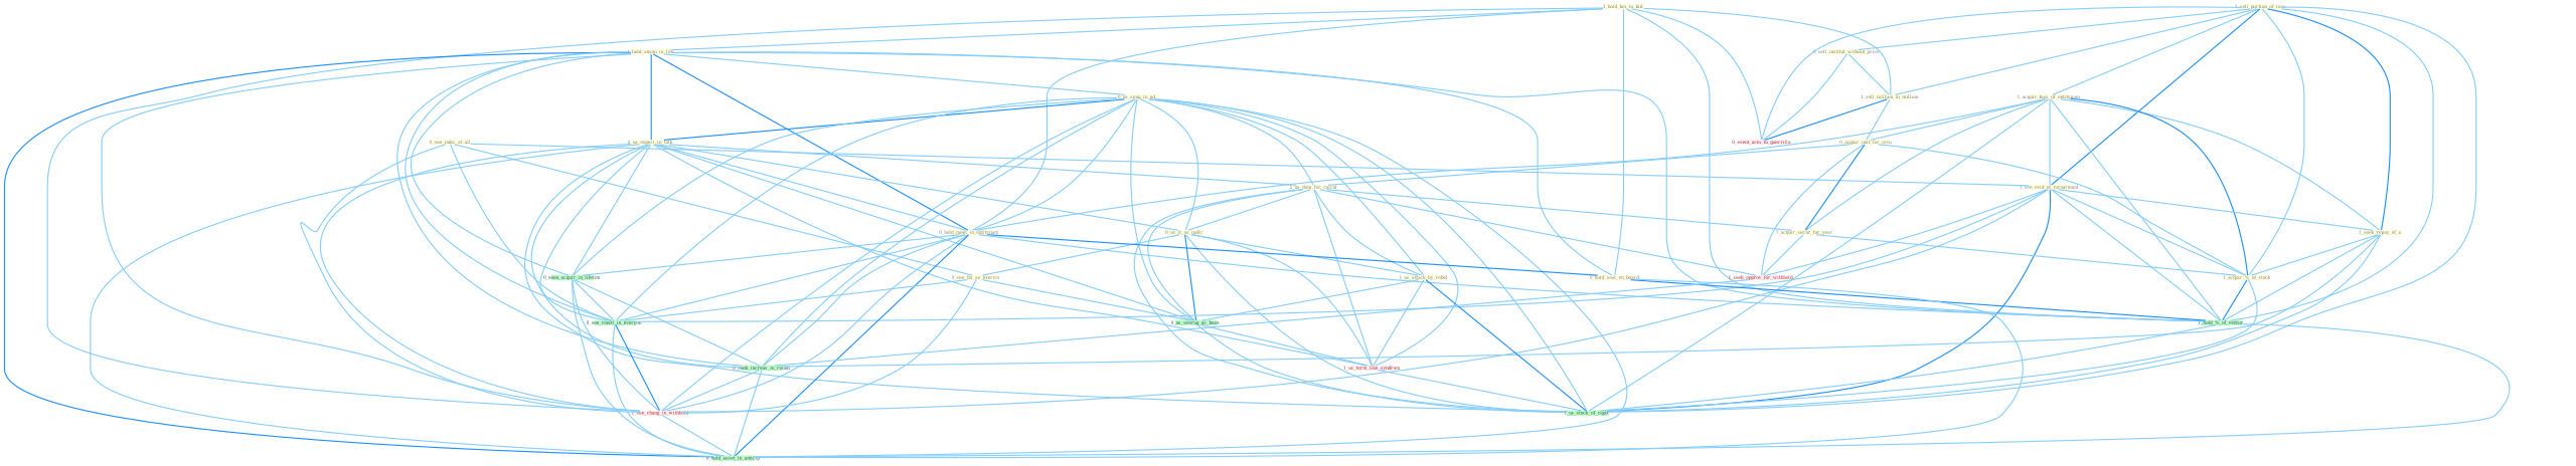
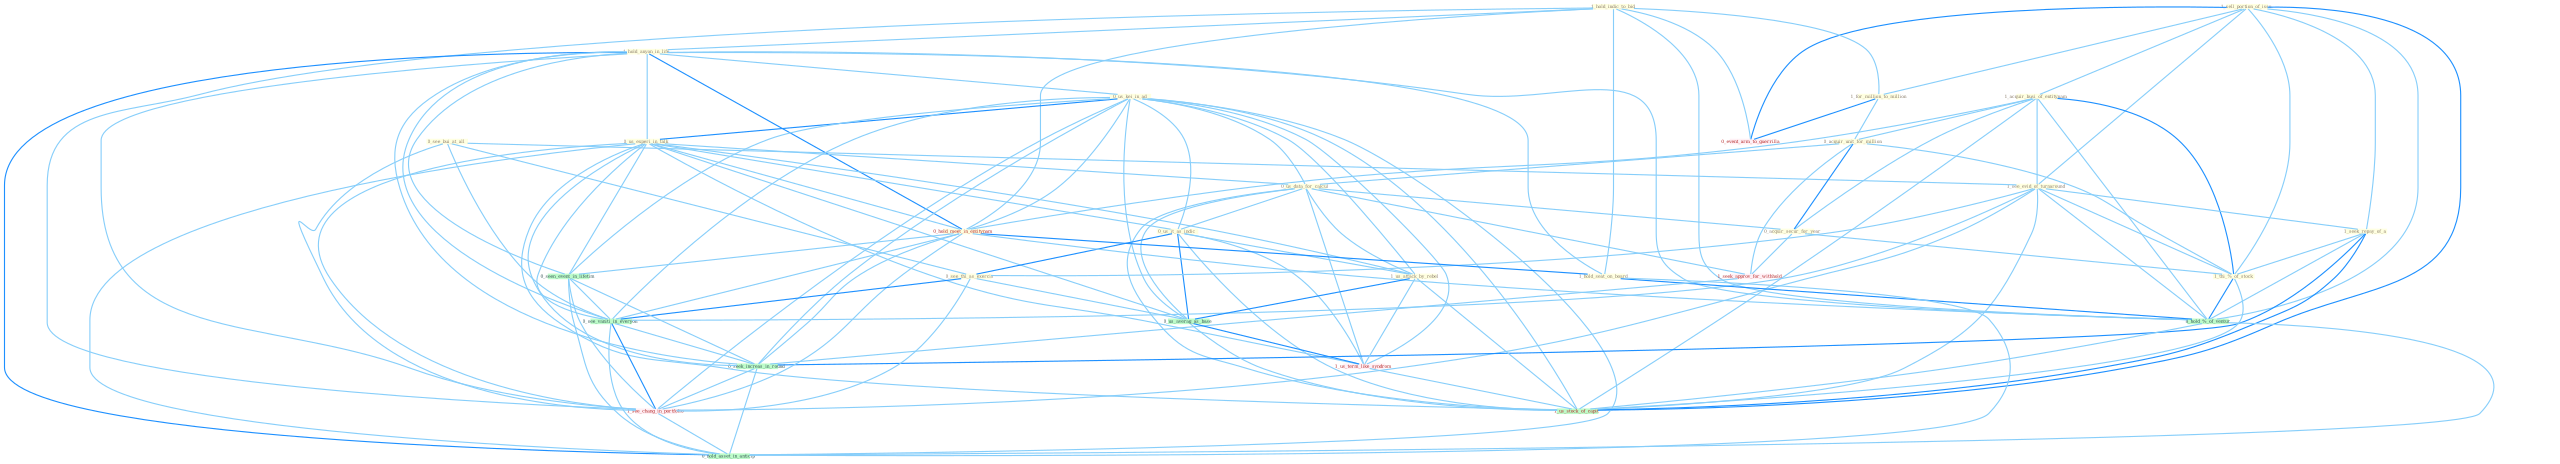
  graph {
    node [color="#ffffe0" fixedsize=true fontcolor="#8b7d6b" fontsize=4 shape=polygon style=filled]
    edge [color="#87cefa" w=1]
-   "0_see_bui_at_all " [height=.06 width=.5 label="0_see_indic_at_all"]
+   "0_see_bui_at_all " [height=.06 width=.5]
    "1_sell_portion_of_issu " [height=.06 width=.5]
-   "0_sell_institut_without_price " [height=.06 width=.5]
-   "1_hold_kei_to_bid " [height=.06 width=.5]
+   "1_hold_kei_to_bid " [height=.06 width=.5 label="1_hold_indic_to_bid"]
    "1_hold_anyon_in_life " [height=.06 width=.5]
-   "1_sell_million_to_million " [height=.06 width=.5]
+   "1_sell_million_to_million " [height=.06 width=.5 label="1_for_million_to_million"]
    "1_acquir_busi_of_entitynam " [height=.06 width=.5]
-   "0_us_song_in_ad " [height=.06 width=.5]
+   "0_us_song_in_ad " [height=.06 width=.5 label="0_us_kei_in_ad"]
    "0_us_experi_in_talk " [height=.06 width=.5]
-   "0_acquir_unit_for_million " [height=.06 width=.5 label="0_acquir_unit_for_issu"]
-   "0_us_data_for_calcul " [height=.06 width=.5 label="5_us_data_for_calcul"]
+   "0_acquir_unit_for_million " [height=.06 width=.5]
+   "0_us_data_for_calcul " [height=.06 width=.5]
    "0_us_it_as_indic " [height=.06 width=.5]
    "1_see_evid_of_turnaround " [height=.06 width=.5]
    "1_seek_repay_of_a " [height=.06 width=.5]
-   "0_acquir_secur_for_year " [height=.06 width=.5 label="7_acquir_secur_for_year"]
-   "0_hold_meet_in_entitynam " [height=.06 width=.5]
+   "0_acquir_secur_for_year " [height=.06 width=.5]
+   "0_hold_meet_in_entitynam " [fontcolor="#b22222" height=.06 width=.5]
    "0_see_thi_as_exercis " [height=.06 width=.5]
-   "1_hold_seat_on_board " [height=.06 width=.5 label="0_hold_seat_on_board"]
-   "1_acquir_%_of_stock " [height=.06 width=.5]
+   "1_hold_seat_on_board " [height=.06 width=.5]
+   "1_acquir_%_of_stock " [height=.06 width=.5 label="1_thi_%_of_stock"]
    "1_us_attack_by_rebel " [height=.06 width=.5]
    "1_us_term_like_syndrom " [color="#fff0f5" fontcolor="#b22222" height=.06 width=.5]
    "1_seek_approv_for_withhold " [color="#fff0f5" fontcolor="#b22222" height=.06 width=.5]
    n23 [color="#fff0f5" fontcolor="#b22222" height=.06 label="0_event_arm_to_guerrilla" width=.5]
-   "1_see_chang_in_portfolio " [color="#fff0f5" fontcolor="#b22222" height=.06 width=.5 label="1_see_chang_in_withhold"]
+   "1_see_chang_in_portfolio " [color="#fff0f5" fontcolor="#b22222" height=.06 width=.5]
    "0_see_vaniti_in_everyon " [color="#BDFCC9" fontcolor="#2f4f4f" height=.06 width=.5]
-   "1_hold_%_of_ventur " [color="#BDFCC9" fontcolor="#2f4f4f" height=.06 width=.5]
-   "1_us_stock_of_capit " [color="#BDFCC9" fontcolor="#2f4f4f" height=.06 width=.5]
+   "1_hold_%_of_ventur " [color="#BDFCC9" fontcolor="#2f4f4f" height=.06 width=.5 label="8_hold_%_of_ventur"]
+   "1_us_stock_of_capit " [color="#BDFCC9" fontcolor="#b22222" height=.06 width=.5]
    "0_hold_asset_in_anticip " [color="#BDFCC9" fontcolor="#2f4f4f" height=.06 width=.5]
-   "0_seen_event_in_lifetim " [color="#BDFCC9" fontcolor="#2f4f4f" height=.06 width=.5 label="0_seen_acquir_in_lifetim"]
+   "0_seen_event_in_lifetim " [color="#BDFCC9" fontcolor="#2f4f4f" height=.06 width=.5]
    "0_seek_increas_in_round " [color="#BDFCC9" fontcolor="#2f4f4f" height=.06 width=.5]
    "0_us_averag_as_base " [color="#BDFCC9" fontcolor="#2f4f4f" height=.06 width=.5]
    subgraph sub_1 {
      "0_see_bui_at_all "
      "1_sell_portion_of_issu "
-     "0_sell_institut_without_price "
      "1_hold_kei_to_bid "
      "1_hold_anyon_in_life "
      "1_sell_million_to_million "
      "1_acquir_busi_of_entitynam "
      "0_us_song_in_ad "
      "0_us_experi_in_talk "
      "0_acquir_unit_for_million "
      "0_us_data_for_calcul "
      "0_us_it_as_indic "
      "1_see_evid_of_turnaround "
      "1_seek_repay_of_a "
      "0_acquir_secur_for_year "
      "0_hold_meet_in_entitynam "
      "0_see_thi_as_exercis "
      "1_hold_seat_on_board "
      "1_acquir_%_of_stock "
      "1_us_attack_by_rebel "
    }
    subgraph sub_2 {
      "1_us_term_like_syndrom "
      "1_seek_approv_for_withhold "
      n23
      "1_see_chang_in_portfolio "
    }
    "0_see_bui_at_all " -- "1_see_evid_of_turnaround "
    "0_see_bui_at_all " -- "0_see_thi_as_exercis "
    "0_see_bui_at_all " -- "1_see_chang_in_portfolio "
    "0_see_bui_at_all " -- "0_see_vaniti_in_everyon "
-   "1_sell_portion_of_issu " -- "0_sell_institut_without_price "
    "1_sell_portion_of_issu " -- "1_sell_million_to_million "
    "1_sell_portion_of_issu " -- "1_acquir_busi_of_entitynam "
-   "1_sell_portion_of_issu " -- "1_see_evid_of_turnaround " [color="#1e90ff"]
-   "1_sell_portion_of_issu " -- "1_seek_repay_of_a " [color="#1e90ff"]
+   "1_sell_portion_of_issu " -- "1_see_evid_of_turnaround "
+   "1_sell_portion_of_issu " -- "1_seek_repay_of_a "
    "1_sell_portion_of_issu " -- "1_acquir_%_of_stock "
-   "1_sell_portion_of_issu " -- n23
+   "1_sell_portion_of_issu " -- n23 [color="#1e90ff"]
    "1_sell_portion_of_issu " -- "1_hold_%_of_ventur "
-   "1_sell_portion_of_issu " -- "1_us_stock_of_capit "
-   "0_sell_institut_without_price " -- "1_sell_million_to_million "
-   "0_sell_institut_without_price " -- n23
+   "1_sell_portion_of_issu " -- "1_us_stock_of_capit " [color="#1e90ff"]
    "1_hold_kei_to_bid " -- "1_hold_anyon_in_life "
    "1_hold_kei_to_bid " -- "1_sell_million_to_million "
    "1_hold_kei_to_bid " -- "0_hold_meet_in_entitynam "
    "1_hold_kei_to_bid " -- "1_hold_seat_on_board "
    "1_hold_kei_to_bid " -- n23
    "1_hold_kei_to_bid " -- "1_see_chang_in_portfolio "
    "1_hold_kei_to_bid " -- "1_hold_%_of_ventur "
    "1_hold_anyon_in_life " -- "0_us_song_in_ad "
-   "1_hold_anyon_in_life " -- "0_us_experi_in_talk " [color="#1e90ff"]
+   "1_hold_anyon_in_life " -- "0_us_experi_in_talk "
    "1_hold_anyon_in_life " -- "0_hold_meet_in_entitynam " [color="#1e90ff" w=2]
    "1_hold_anyon_in_life " -- "1_hold_seat_on_board "
    "1_hold_anyon_in_life " -- "1_see_chang_in_portfolio "
    "1_hold_anyon_in_life " -- "0_see_vaniti_in_everyon "
    "1_hold_anyon_in_life " -- "1_hold_%_of_ventur "
    "1_hold_anyon_in_life " -- "0_hold_asset_in_anticip " [color="#1e90ff" w=2]
    "1_hold_anyon_in_life " -- "0_seen_event_in_lifetim "
    "1_hold_anyon_in_life " -- "0_seek_increas_in_round "
    "1_sell_million_to_million " -- "0_acquir_unit_for_million "
    "1_sell_million_to_million " -- n23 [color="#1e90ff" w=2]
    "1_acquir_busi_of_entitynam " -- "0_acquir_unit_for_million "
    "1_acquir_busi_of_entitynam " -- "1_see_evid_of_turnaround "
-   "1_acquir_busi_of_entitynam " -- "1_seek_repay_of_a "
    "1_acquir_busi_of_entitynam " -- "0_acquir_secur_for_year "
    "1_acquir_busi_of_entitynam " -- "0_hold_meet_in_entitynam "
    "1_acquir_busi_of_entitynam " -- "1_acquir_%_of_stock " [color="#1e90ff" w=2]
    "1_acquir_busi_of_entitynam " -- "1_hold_%_of_ventur "
    "1_acquir_busi_of_entitynam " -- "1_us_stock_of_capit "
    "0_us_song_in_ad " -- "0_us_experi_in_talk " [color="#1e90ff" w=2]
    "0_us_song_in_ad " -- "0_us_data_for_calcul "
    "0_us_song_in_ad " -- "0_us_it_as_indic "
    "0_us_song_in_ad " -- "0_hold_meet_in_entitynam "
    "0_us_song_in_ad " -- "1_us_attack_by_rebel "
    "0_us_song_in_ad " -- "1_us_term_like_syndrom "
    "0_us_song_in_ad " -- "1_see_chang_in_portfolio "
    "0_us_song_in_ad " -- "0_see_vaniti_in_everyon "
    "0_us_song_in_ad " -- "1_us_stock_of_capit "
    "0_us_song_in_ad " -- "0_hold_asset_in_anticip "
    "0_us_song_in_ad " -- "0_seen_event_in_lifetim "
    "0_us_song_in_ad " -- "0_seek_increas_in_round "
    "0_us_song_in_ad " -- "0_us_averag_as_base "
    "0_us_experi_in_talk " -- "0_us_data_for_calcul "
    "0_us_experi_in_talk " -- "0_us_it_as_indic "
    "0_us_experi_in_talk " -- "0_hold_meet_in_entitynam "
+   "0_us_experi_in_talk " -- "1_us_attack_by_rebel "
    "0_us_experi_in_talk " -- "1_us_term_like_syndrom "
    "0_us_experi_in_talk " -- "1_see_chang_in_portfolio "
    "0_us_experi_in_talk " -- "0_see_vaniti_in_everyon "
    "0_us_experi_in_talk " -- "1_us_stock_of_capit "
    "0_us_experi_in_talk " -- "0_hold_asset_in_anticip "
    "0_us_experi_in_talk " -- "0_seen_event_in_lifetim "
    "0_us_experi_in_talk " -- "0_seek_increas_in_round "
    "0_us_experi_in_talk " -- "0_us_averag_as_base "
    "0_acquir_unit_for_million " -- "0_us_data_for_calcul "
    "0_acquir_unit_for_million " -- "0_acquir_secur_for_year " [color="#1e90ff" w=2]
    "0_acquir_unit_for_million " -- "1_acquir_%_of_stock "
    "0_acquir_unit_for_million " -- "1_seek_approv_for_withhold "
    "0_us_data_for_calcul " -- "0_us_it_as_indic "
    "0_us_data_for_calcul " -- "0_acquir_secur_for_year "
    "0_us_data_for_calcul " -- "1_us_attack_by_rebel "
    "0_us_data_for_calcul " -- "1_us_term_like_syndrom "
    "0_us_data_for_calcul " -- "1_seek_approv_for_withhold "
    "0_us_data_for_calcul " -- "1_us_stock_of_capit "
    "0_us_data_for_calcul " -- "0_us_averag_as_base "
-   "0_us_it_as_indic " -- "0_see_thi_as_exercis "
+   "0_us_it_as_indic " -- "0_see_thi_as_exercis " [color="#1e90ff"]
    "0_us_it_as_indic " -- "1_us_attack_by_rebel "
    "0_us_it_as_indic " -- "1_us_term_like_syndrom "
    "0_us_it_as_indic " -- "1_us_stock_of_capit "
    "0_us_it_as_indic " -- "0_us_averag_as_base " [color="#1e90ff" w=2]
    "1_see_evid_of_turnaround " -- "1_seek_repay_of_a "
-   "1_see_evid_of_turnaround " -- "1_seek_approv_for_withhold "
+   "1_see_evid_of_turnaround " -- "0_see_thi_as_exercis "
    "1_see_evid_of_turnaround " -- "1_acquir_%_of_stock "
    "1_see_evid_of_turnaround " -- "1_see_chang_in_portfolio "
    "1_see_evid_of_turnaround " -- "0_see_vaniti_in_everyon "
    "1_see_evid_of_turnaround " -- "1_hold_%_of_ventur "
-   "1_see_evid_of_turnaround " -- "1_us_stock_of_capit " [color="#1e90ff"]
+   "1_see_evid_of_turnaround " -- "1_us_stock_of_capit "
    "1_seek_repay_of_a " -- "1_acquir_%_of_stock "
    "1_seek_repay_of_a " -- "1_hold_%_of_ventur "
-   "1_seek_repay_of_a " -- "1_us_stock_of_capit "
-   "1_seek_repay_of_a " -- "0_seek_increas_in_round "
+   "1_seek_repay_of_a " -- "1_us_stock_of_capit " [color="#1e90ff"]
+   "1_seek_repay_of_a " -- "0_seek_increas_in_round " [color="#1e90ff"]
    "0_acquir_secur_for_year " -- "1_acquir_%_of_stock "
    "0_acquir_secur_for_year " -- "1_seek_approv_for_withhold "
    "0_hold_meet_in_entitynam " -- "1_hold_seat_on_board " [color="#1e90ff"]
    "0_hold_meet_in_entitynam " -- "1_see_chang_in_portfolio "
    "0_hold_meet_in_entitynam " -- "0_see_vaniti_in_everyon "
    "0_hold_meet_in_entitynam " -- "1_hold_%_of_ventur "
-   "0_hold_meet_in_entitynam " -- "0_hold_asset_in_anticip " [color="#1e90ff" w=2]
    "0_hold_meet_in_entitynam " -- "0_seen_event_in_lifetim "
    "0_hold_meet_in_entitynam " -- "0_seek_increas_in_round "
    "0_see_thi_as_exercis " -- "1_see_chang_in_portfolio "
-   "0_see_thi_as_exercis " -- "0_see_vaniti_in_everyon "
+   "0_see_thi_as_exercis " -- "0_see_vaniti_in_everyon " [color="#1e90ff"]
    "0_see_thi_as_exercis " -- "0_us_averag_as_base "
    "1_hold_seat_on_board " -- "1_hold_%_of_ventur " [color="#1e90ff"]
    "1_hold_seat_on_board " -- "0_hold_asset_in_anticip "
    "1_acquir_%_of_stock " -- "1_hold_%_of_ventur " [color="#1e90ff" w=2]
    "1_acquir_%_of_stock " -- "1_us_stock_of_capit "
    "1_us_attack_by_rebel " -- "1_us_term_like_syndrom "
-   "1_us_attack_by_rebel " -- "1_us_stock_of_capit " [color="#1e90ff"]
-   "1_us_attack_by_rebel " -- "0_us_averag_as_base "
+   "1_us_attack_by_rebel " -- "1_us_stock_of_capit "
+   "1_us_attack_by_rebel " -- "0_us_averag_as_base " [color="#1e90ff"]
    "1_us_term_like_syndrom " -- "1_us_stock_of_capit "
    "1_seek_approv_for_withhold " -- "0_seek_increas_in_round "
    "1_see_chang_in_portfolio " -- "0_hold_asset_in_anticip "
    "0_see_vaniti_in_everyon " -- "1_see_chang_in_portfolio " [color="#1e90ff" w=2]
    "0_see_vaniti_in_everyon " -- "0_hold_asset_in_anticip "
+   "0_see_vaniti_in_everyon " -- "0_seek_increas_in_round "
    "1_hold_%_of_ventur " -- "1_us_stock_of_capit "
    "1_hold_%_of_ventur " -- "0_hold_asset_in_anticip "
    "0_seen_event_in_lifetim " -- "1_see_chang_in_portfolio "
    "0_seen_event_in_lifetim " -- "0_see_vaniti_in_everyon "
    "0_seen_event_in_lifetim " -- "0_hold_asset_in_anticip "
    "0_seen_event_in_lifetim " -- "0_seek_increas_in_round "
    "0_seek_increas_in_round " -- "1_see_chang_in_portfolio "
    "0_seek_increas_in_round " -- "0_hold_asset_in_anticip "
-   "0_us_averag_as_base " -- "1_us_term_like_syndrom "
+   "0_us_averag_as_base " -- "1_us_term_like_syndrom " [color="#1e90ff"]
    "0_us_averag_as_base " -- "1_us_stock_of_capit "
  }
